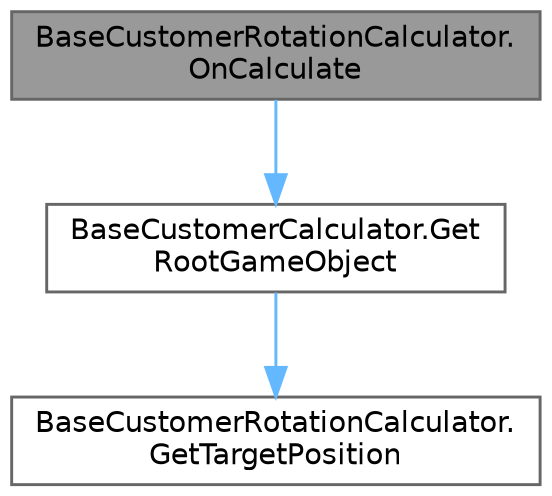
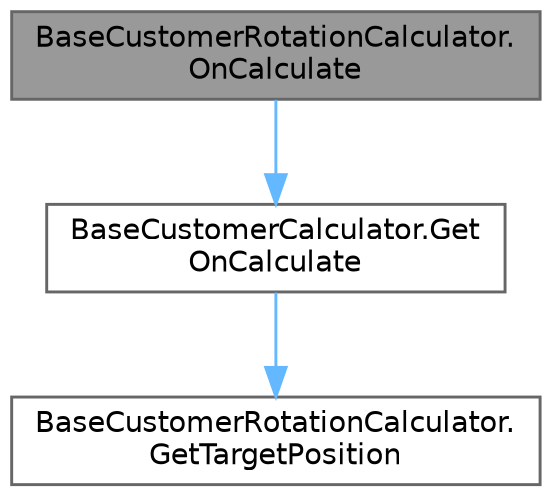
  digraph {
    rankdir=TB
    node [color=grey40 fillcolor=white fontname=Helvetica fontsize=10 shape=box style=filled]
    edge [color=steelblue1 fontname=Helvetica fontsize=10 labelfontname=Helvetica labelfontsize=10 style=solid]
    n1 [color=gray40 fillcolor=grey60 fontcolor=black height=0.2 label="BaseCustomerRotationCalculator.\lOnCalculate" width=0.4]
-   n2 [height=0.2 label="BaseCustomerCalculator.Get\lRootGameObject" width=0.4]
+   n2 [height=0.2 label="BaseCustomerCalculator.Get\lOnCalculate" width=0.4]
    n3 [height=0.2 label="BaseCustomerRotationCalculator.\lGetTargetPosition" width=0.4]
    n1 -> n2
    n2 -> n3
  }
